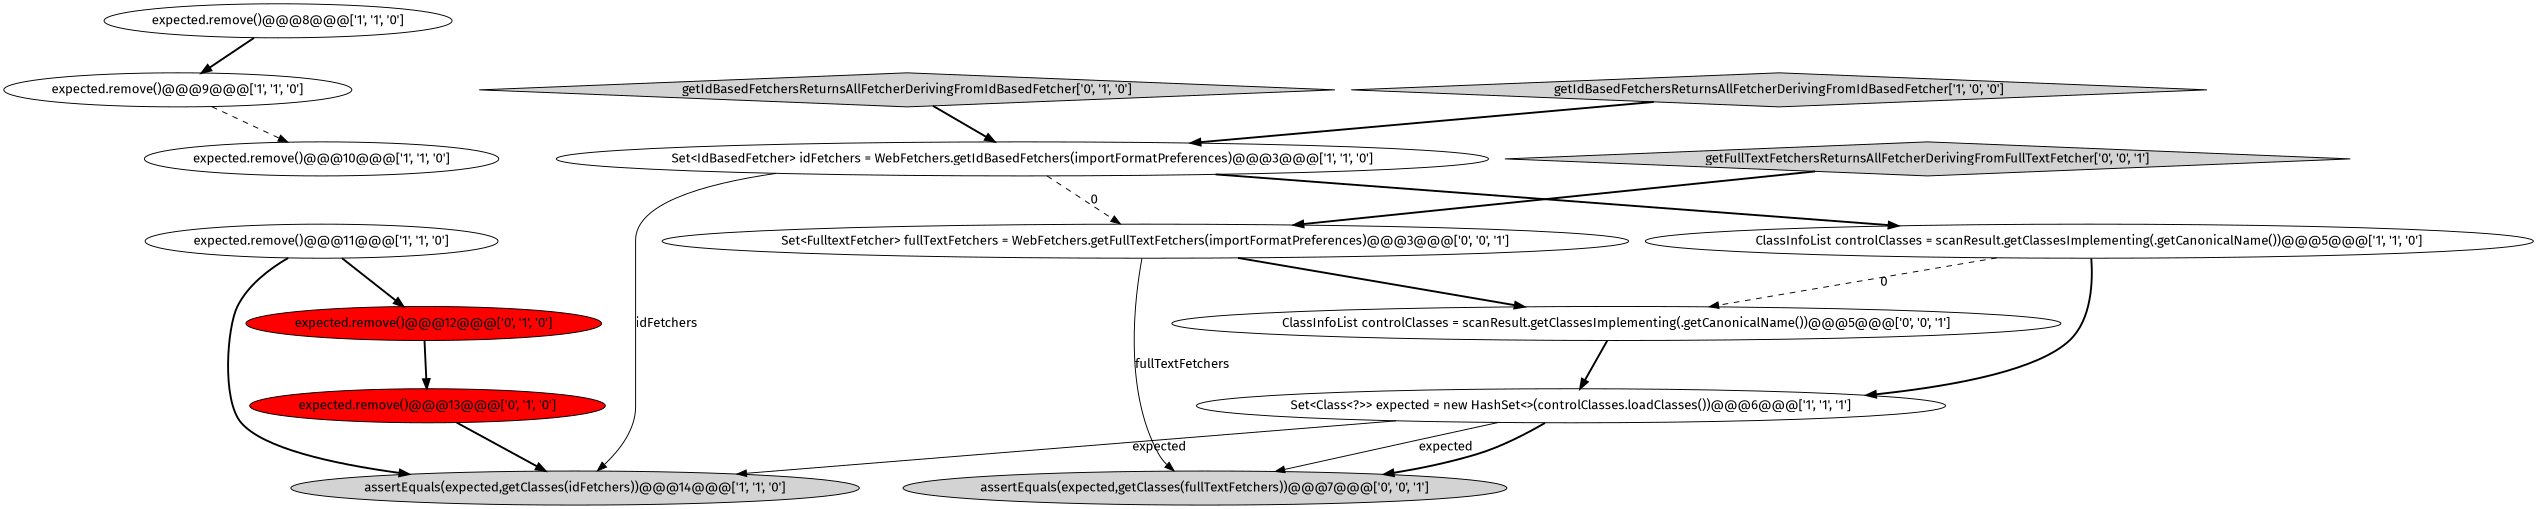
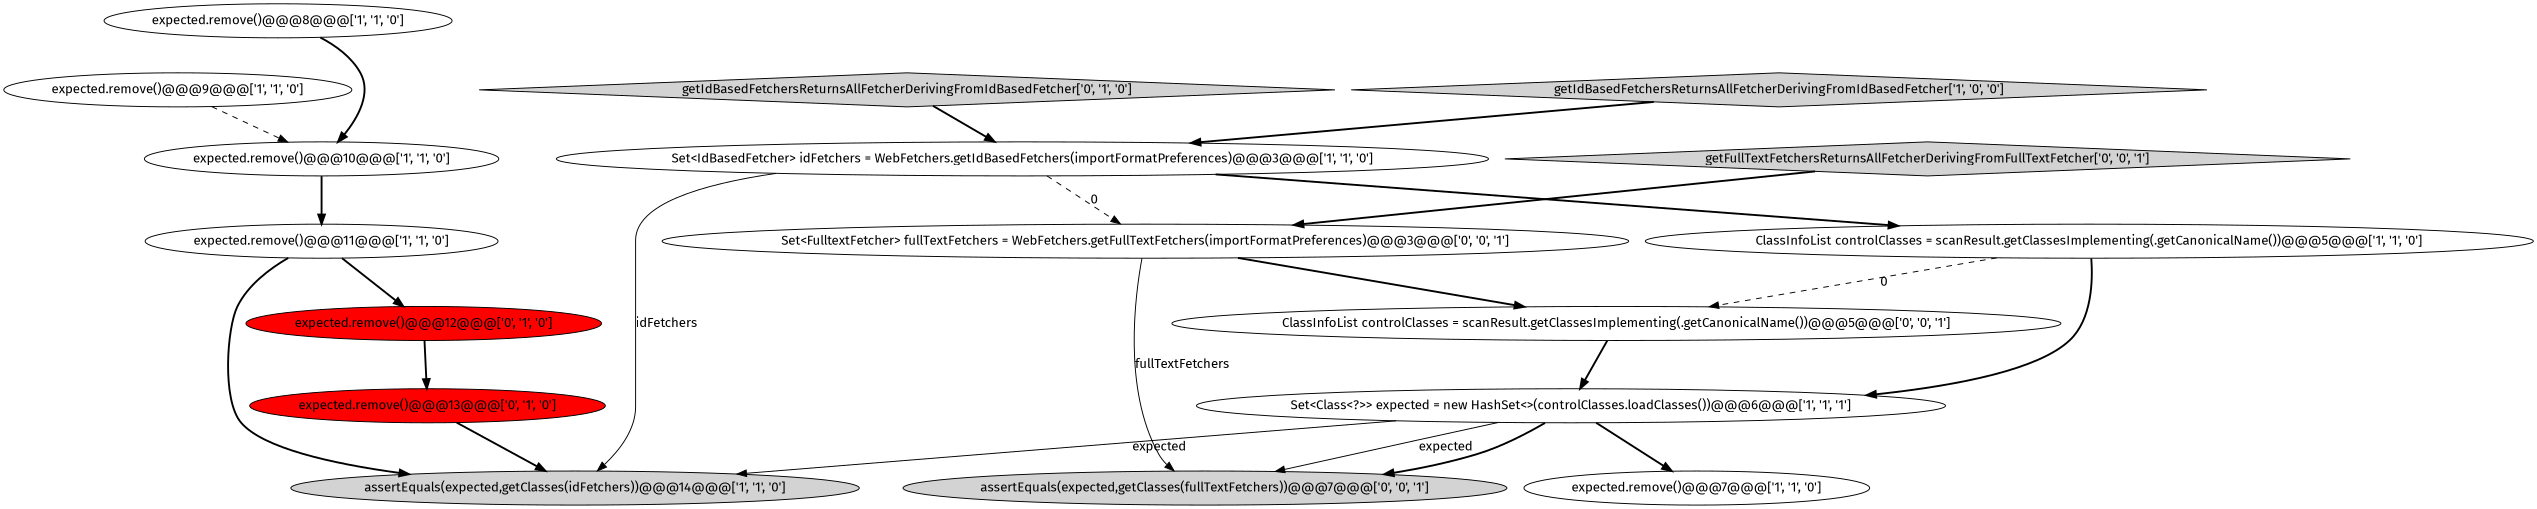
  digraph {
    fontname="Fira Sans"
    node [fillcolor=white fontname="Fira Sans" shape=ellipse style=filled]
    edge [fontname="Fira Sans" style=bold]
    n1 [label="expected.remove()@@@9@@@['1', '1', '0']"]
    n2 [label="expected.remove()@@@10@@@['1', '1', '0']"]
    n3 [label="expected.remove()@@@11@@@['1', '1', '0']"]
    n4 [fillcolor=red label="expected.remove()@@@12@@@['0', '1', '0']"]
    n5 [fillcolor=lightgray label="assertEquals(expected,getClasses(idFetchers))@@@14@@@['1', '1', '0']"]
    n6 [fillcolor=red label="expected.remove()@@@13@@@['0', '1', '0']"]
    n7 [label="Set<FulltextFetcher> fullTextFetchers = WebFetchers.getFullTextFetchers(importFormatPreferences)@@@3@@@['0', '0', '1']"]
    n8 [label="ClassInfoList controlClasses = scanResult.getClassesImplementing(.getCanonicalName())@@@5@@@['0', '0', '1']"]
    n9 [fillcolor=lightgray label="assertEquals(expected,getClasses(fullTextFetchers))@@@7@@@['0', '0', '1']"]
    n10 [label="Set<Class<?>> expected = new HashSet<>(controlClasses.loadClasses())@@@6@@@['1', '1', '1']"]
+   n11 [label="expected.remove()@@@7@@@['1', '1', '0']"]
    n12 [label="expected.remove()@@@8@@@['1', '1', '0']"]
    n13 [fillcolor=lightgray label="getIdBasedFetchersReturnsAllFetcherDerivingFromIdBasedFetcher['0', '1', '0']" shape=diamond]
    n14 [label="Set<IdBasedFetcher> idFetchers = WebFetchers.getIdBasedFetchers(importFormatPreferences)@@@3@@@['1', '1', '0']"]
    n15 [label="ClassInfoList controlClasses = scanResult.getClassesImplementing(.getCanonicalName())@@@5@@@['1', '1', '0']"]
    n16 [fillcolor=lightgray label="getFullTextFetchersReturnsAllFetcherDerivingFromFullTextFetcher['0', '0', '1']" shape=diamond]
    n17 [fillcolor=lightgray label="getIdBasedFetchersReturnsAllFetcherDerivingFromIdBasedFetcher['1', '0', '0']" shape=diamond]
    n1 -> n2 [style=dashed]
+   n2 -> n3
    n3 -> n4
    n3 -> n5
    n4 -> n6
    n6 -> n5
    n7 -> n8
    n7 -> n9 [label=fullTextFetchers style=solid]
    n8 -> n10
    n10 -> n5 [label=expected style=solid]
    n10 -> n9
    n10 -> n9 [label=expected style=solid]
-   n12 -> n1
+   n10 -> n11
+   n12 -> n2
    n13 -> n14
    n14 -> n5 [label=idFetchers style=solid]
    n14 -> n7 [label=0 style=dashed]
    n14 -> n15
    n15 -> n8 [label=0 style=dashed]
    n15 -> n10
    n16 -> n7
    n17 -> n14
  }
